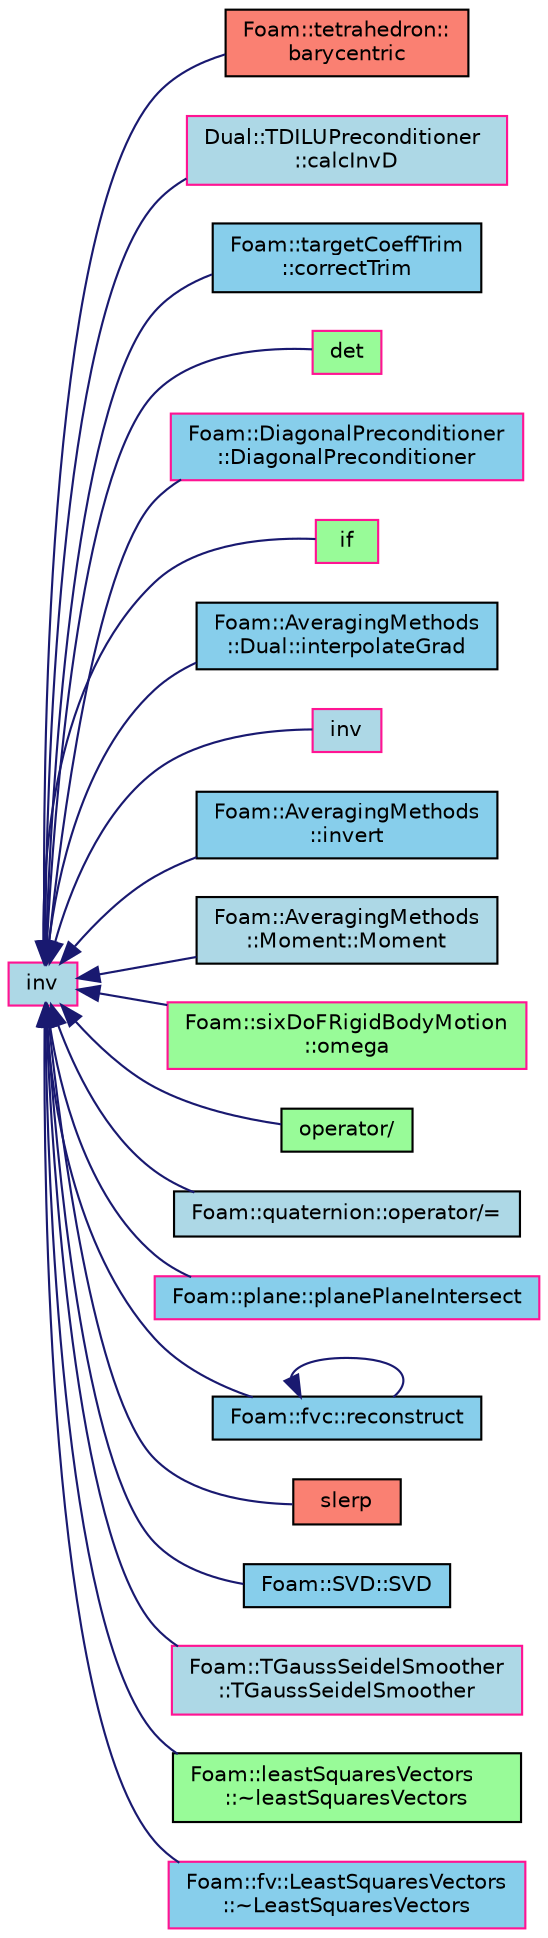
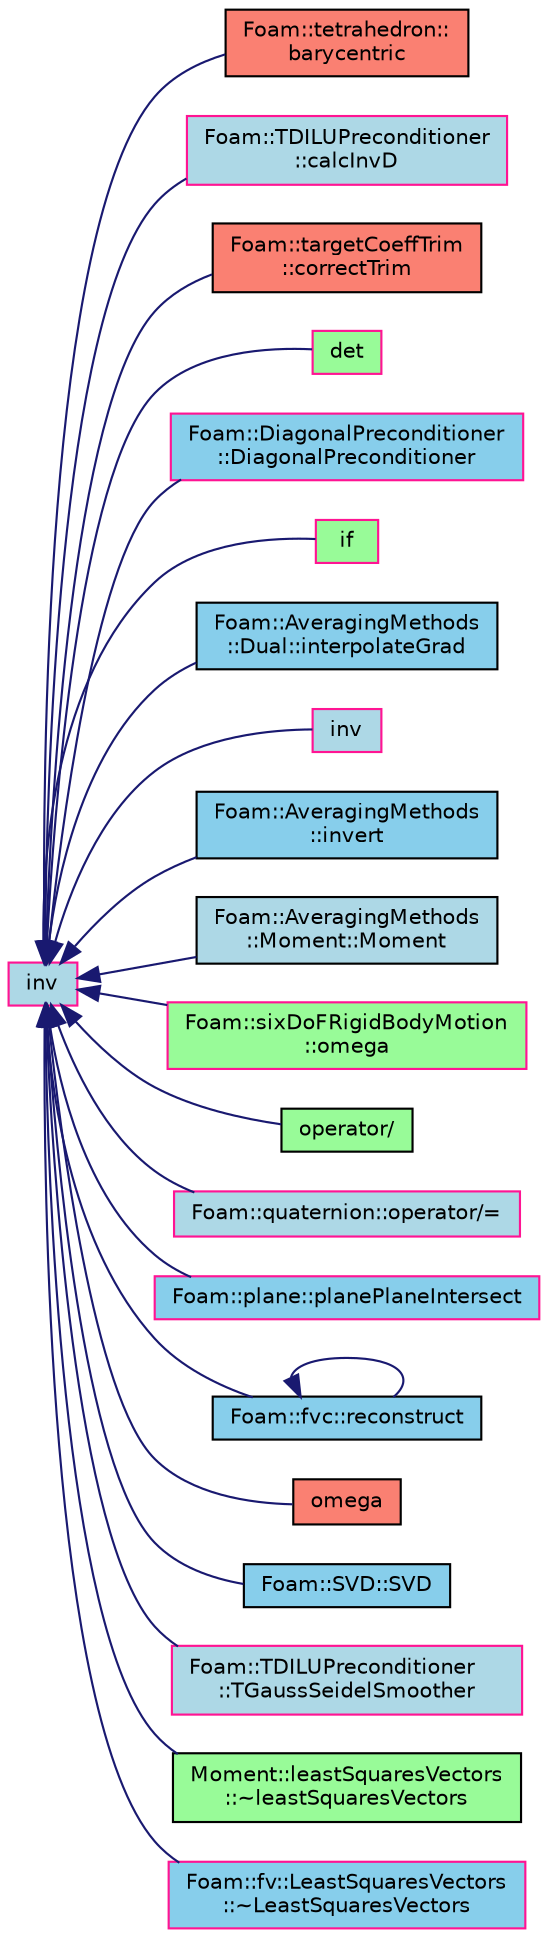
  digraph {
    rankdir=LR
    node [color=black fillcolor=skyblue fontname=Helvetica fontsize=10 shape=record style=filled]
    edge [color=midnightblue dir=back fontname=Helvetica fontsize=10 labelfontname=Helvetica labelfontsize=10 style=solid]
    n1 [color=deeppink fillcolor=lightblue fontcolor=black height=0.2 label=inv width=0.4]
    n2 [fillcolor=salmon height=0.2 label="Foam::tetrahedron::\lbarycentric" width=0.4]
-   n3 [color=deeppink fillcolor=lightblue height=0.2 label="Dual::TDILUPreconditioner\l::calcInvD" width=0.4]
-   n4 [height=0.2 label="Foam::targetCoeffTrim\l::correctTrim" width=0.4]
+   n3 [color=deeppink fillcolor=lightblue height=0.2 label="Foam::TDILUPreconditioner\l::calcInvD" width=0.4]
+   n4 [fillcolor=salmon height=0.2 label="Foam::targetCoeffTrim\l::correctTrim" width=0.4]
    n5 [color=deeppink fillcolor=palegreen height=0.2 label=det width=0.4]
    n6 [color=deeppink height=0.2 label="Foam::DiagonalPreconditioner\l::DiagonalPreconditioner" width=0.4]
    n7 [color=deeppink fillcolor=palegreen height=0.2 label=if width=0.4]
    n8 [height=0.2 label="Foam::AveragingMethods\l::Dual::interpolateGrad" width=0.4]
    n9 [color=deeppink fillcolor=lightblue height=0.2 label=inv width=0.4]
    n10 [height=0.2 label="Foam::AveragingMethods\l::invert" width=0.4]
    n11 [fillcolor=lightblue height=0.2 label="Foam::AveragingMethods\l::Moment::Moment" width=0.4]
    n12 [color=deeppink fillcolor=palegreen height=0.2 label="Foam::sixDoFRigidBodyMotion\l::omega" width=0.4]
    n13 [fillcolor=palegreen height=0.2 label="operator/" width=0.4]
-   n14 [fillcolor=lightblue height=0.2 label="Foam::quaternion::operator/=" width=0.4]
+   n14 [color=deeppink fillcolor=lightblue height=0.2 label="Foam::quaternion::operator/=" width=0.4]
    n15 [color=deeppink height=0.2 label="Foam::plane::planePlaneIntersect" width=0.4]
    n16 [height=0.2 label="Foam::fvc::reconstruct" width=0.4]
-   n17 [fillcolor=salmon height=0.2 label=slerp width=0.4]
+   n17 [fillcolor=salmon height=0.2 label=omega width=0.4]
    n18 [height=0.2 label="Foam::SVD::SVD" width=0.4]
-   n19 [color=deeppink fillcolor=lightblue height=0.2 label="Foam::TGaussSeidelSmoother\l::TGaussSeidelSmoother" width=0.4]
-   n20 [fillcolor=palegreen height=0.2 label="Foam::leastSquaresVectors\l::~leastSquaresVectors" width=0.4]
+   n19 [color=deeppink fillcolor=lightblue height=0.2 label="Foam::TDILUPreconditioner\l::TGaussSeidelSmoother" width=0.4]
+   n20 [fillcolor=palegreen height=0.2 label="Moment::leastSquaresVectors\l::~leastSquaresVectors" width=0.4]
    n21 [color=deeppink height=0.2 label="Foam::fv::LeastSquaresVectors\l::~LeastSquaresVectors" width=0.4]
    n1 -> n2
    n1 -> n3
    n1 -> n4
    n1 -> n5
    n1 -> n6
    n1 -> n7
    n1 -> n8
    n1 -> n9
    n1 -> n10
    n1 -> n11
    n1 -> n12
    n1 -> n13
    n1 -> n14
    n1 -> n15
    n1 -> n16
    n1 -> n17
    n1 -> n18
    n1 -> n19
    n1 -> n20
    n1 -> n21
    n16 -> n16
  }
